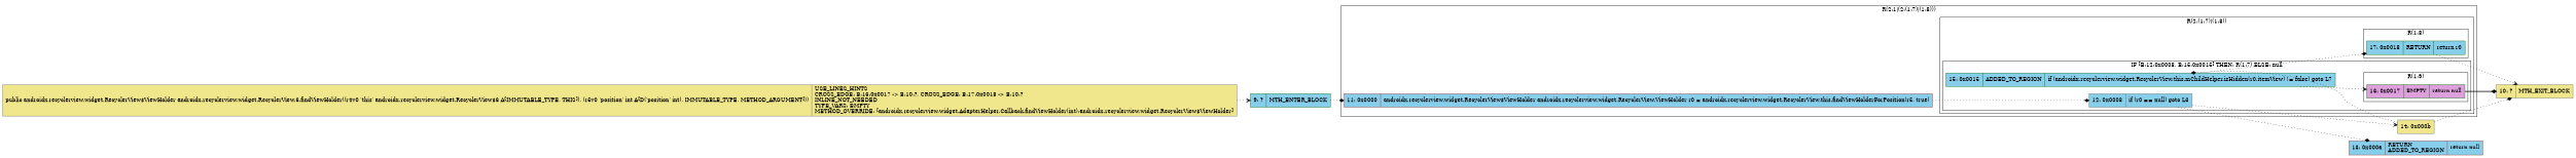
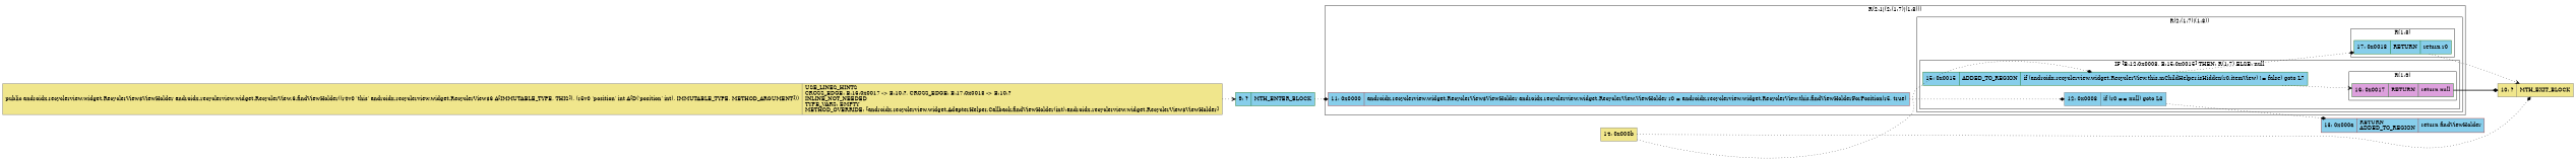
  digraph {
    rankdir=LR
    node [color=darkgreen fillcolor=skyblue shape=record style=filled]
    edge [arrowhead=diamond style=dotted]
-   n1 [fillcolor=plum label="{16\:\ 0x0017|EMPTY\l|return null\l}"]
+   n1 [fillcolor=plum label="{16\:\ 0x0017|RETURN\l|return null\l}"]
    n2 [color=gray40 label="{12\:\ 0x0008|if (r0 == null) goto L3\l}"]
    n3 [label="{15\:\ 0x0015|ADDED_TO_REGION\l|if (androidx.recyclerview.widget.RecyclerView.this.mChildHelper.isHidden(r0.itemView) != false) goto L7\l}"]
    n4 [label="{17\:\ 0x0018|RETURN\l|return r0\l}"]
    n5 [color=brown label="{11\:\ 0x0000|androidx.recyclerview.widget.RecyclerView$ViewHolder androidx.recyclerview.widget.RecyclerView.ViewHolder r0 = androidx.recyclerview.widget.RecyclerView.this.findViewHolderForPosition(r5, true)\l}"]
    n6 [color=gray40 fillcolor=khaki label="{10\:\ ?|MTH_EXIT_BLOCK\l}"]
-   n7 [color=brown label="{13\:\ 0x000a|RETURN\lADDED_TO_REGION\l|return null\l}"]
+   n7 [color=brown label="{13\:\ 0x000a|RETURN\lADDED_TO_REGION\l|return findViewHolder\l}"]
    n8 [color=gray40 fillcolor=khaki label="{14\:\ 0x000b}"]
    n9 [label="{9\:\ ?|MTH_ENTER_BLOCK\l}"]
    n10 [color=gray40 fillcolor=khaki label="{public androidx.recyclerview.widget.RecyclerView$ViewHolder androidx.recyclerview.widget.RecyclerView.6.findViewHolder((r4v0 'this' androidx.recyclerview.widget.RecyclerView$6 A[IMMUTABLE_TYPE, THIS]), (r5v0 'position' int A[D('position' int), IMMUTABLE_TYPE, METHOD_ARGUMENT]))  | USE_LINES_HINTS\lCROSS_EDGE: B:16:0x0017 \-\> B:10:?, CROSS_EDGE: B:17:0x0018 \-\> B:10:?\lINLINE_NOT_NEEDED\lTYPE_VARS: EMPTY\lMETHOD_OVERRIDE: [androidx.recyclerview.widget.AdapterHelper.Callback.findViewHolder(int):androidx.recyclerview.widget.RecyclerView$ViewHolder]\l}"]
    subgraph cluster_1 {
      label="R(2:1|(2:(1:7)|(1:8)))"
      n5
      subgraph cluster_2 {
        label="R(2:(1:7)|(1:8))"
        subgraph cluster_3 {
          label="IF [B:12:0x0008, B:15:0x0015] THEN: R(1:7) ELSE: null"
          n2
          n3
          subgraph cluster_4 {
            label="R(1:9)"
            n1
          }
        }
        subgraph cluster_5 {
          label="R(1:8)"
          n4
        }
      }
    }
    n1 -> n6 [style=bold]
    n2 -> n7
-   n2 -> n8 [arrowhead=vee]
    n3 -> n1 [arrowhead=vee]
    n3 -> n4
    n4 -> n6 [arrowhead=vee]
    n5 -> n2
    n8 -> n3
    n8 -> n6
    n9 -> n5
    n10 -> n9 [arrowhead=vee]
  }
